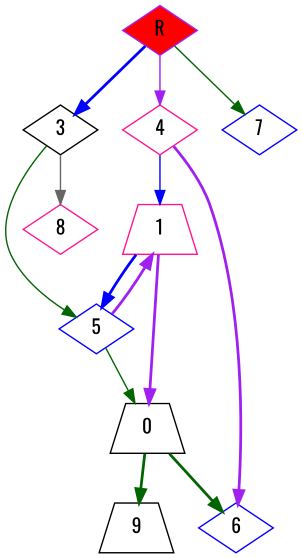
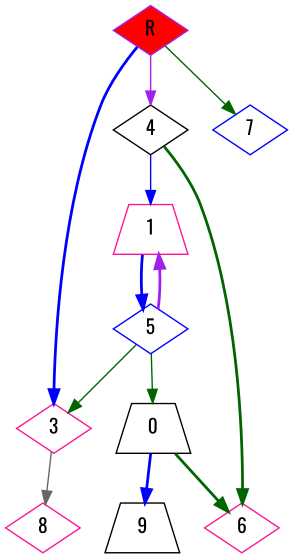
  digraph {
    fontname=Oswald
    node [color=deeppink fontname=Oswald shape=diamond]
    edge [color=purple fontname=Oswald style=bold]
    1 [shape=trapezium]
    n2 [color=black label=0 shape=trapezium]
    5 [color=blue]
-   6 [color=blue]
+   6
    9 [color=black shape=trapezium]
-   3 [color=black]
+   3
    8
-   4
+   4 [color=black]
    7 [color=blue]
    R [color=purple fillcolor="#ff0000" style=filled]
-   1 -> n2
    1 -> 5 [color=blue]
    n2 -> 6 [color=darkgreen]
-   n2 -> 9 [color=darkgreen]
+   n2 -> 9 [color=blue]
    5 -> 1
    5 -> n2 [color=darkgreen style=solid]
-   3 -> 5 [color=darkgreen style=solid]
+   5 -> 3 [color=darkgreen style=solid]
    3 -> 8 [color=gray40 style=solid]
    4 -> 1 [color=blue style=solid]
-   4 -> 6
+   4 -> 6 [color=darkgreen]
    R -> 3 [color=blue]
    R -> 4 [style=solid]
    R -> 7 [color=darkgreen style=solid]
  }
